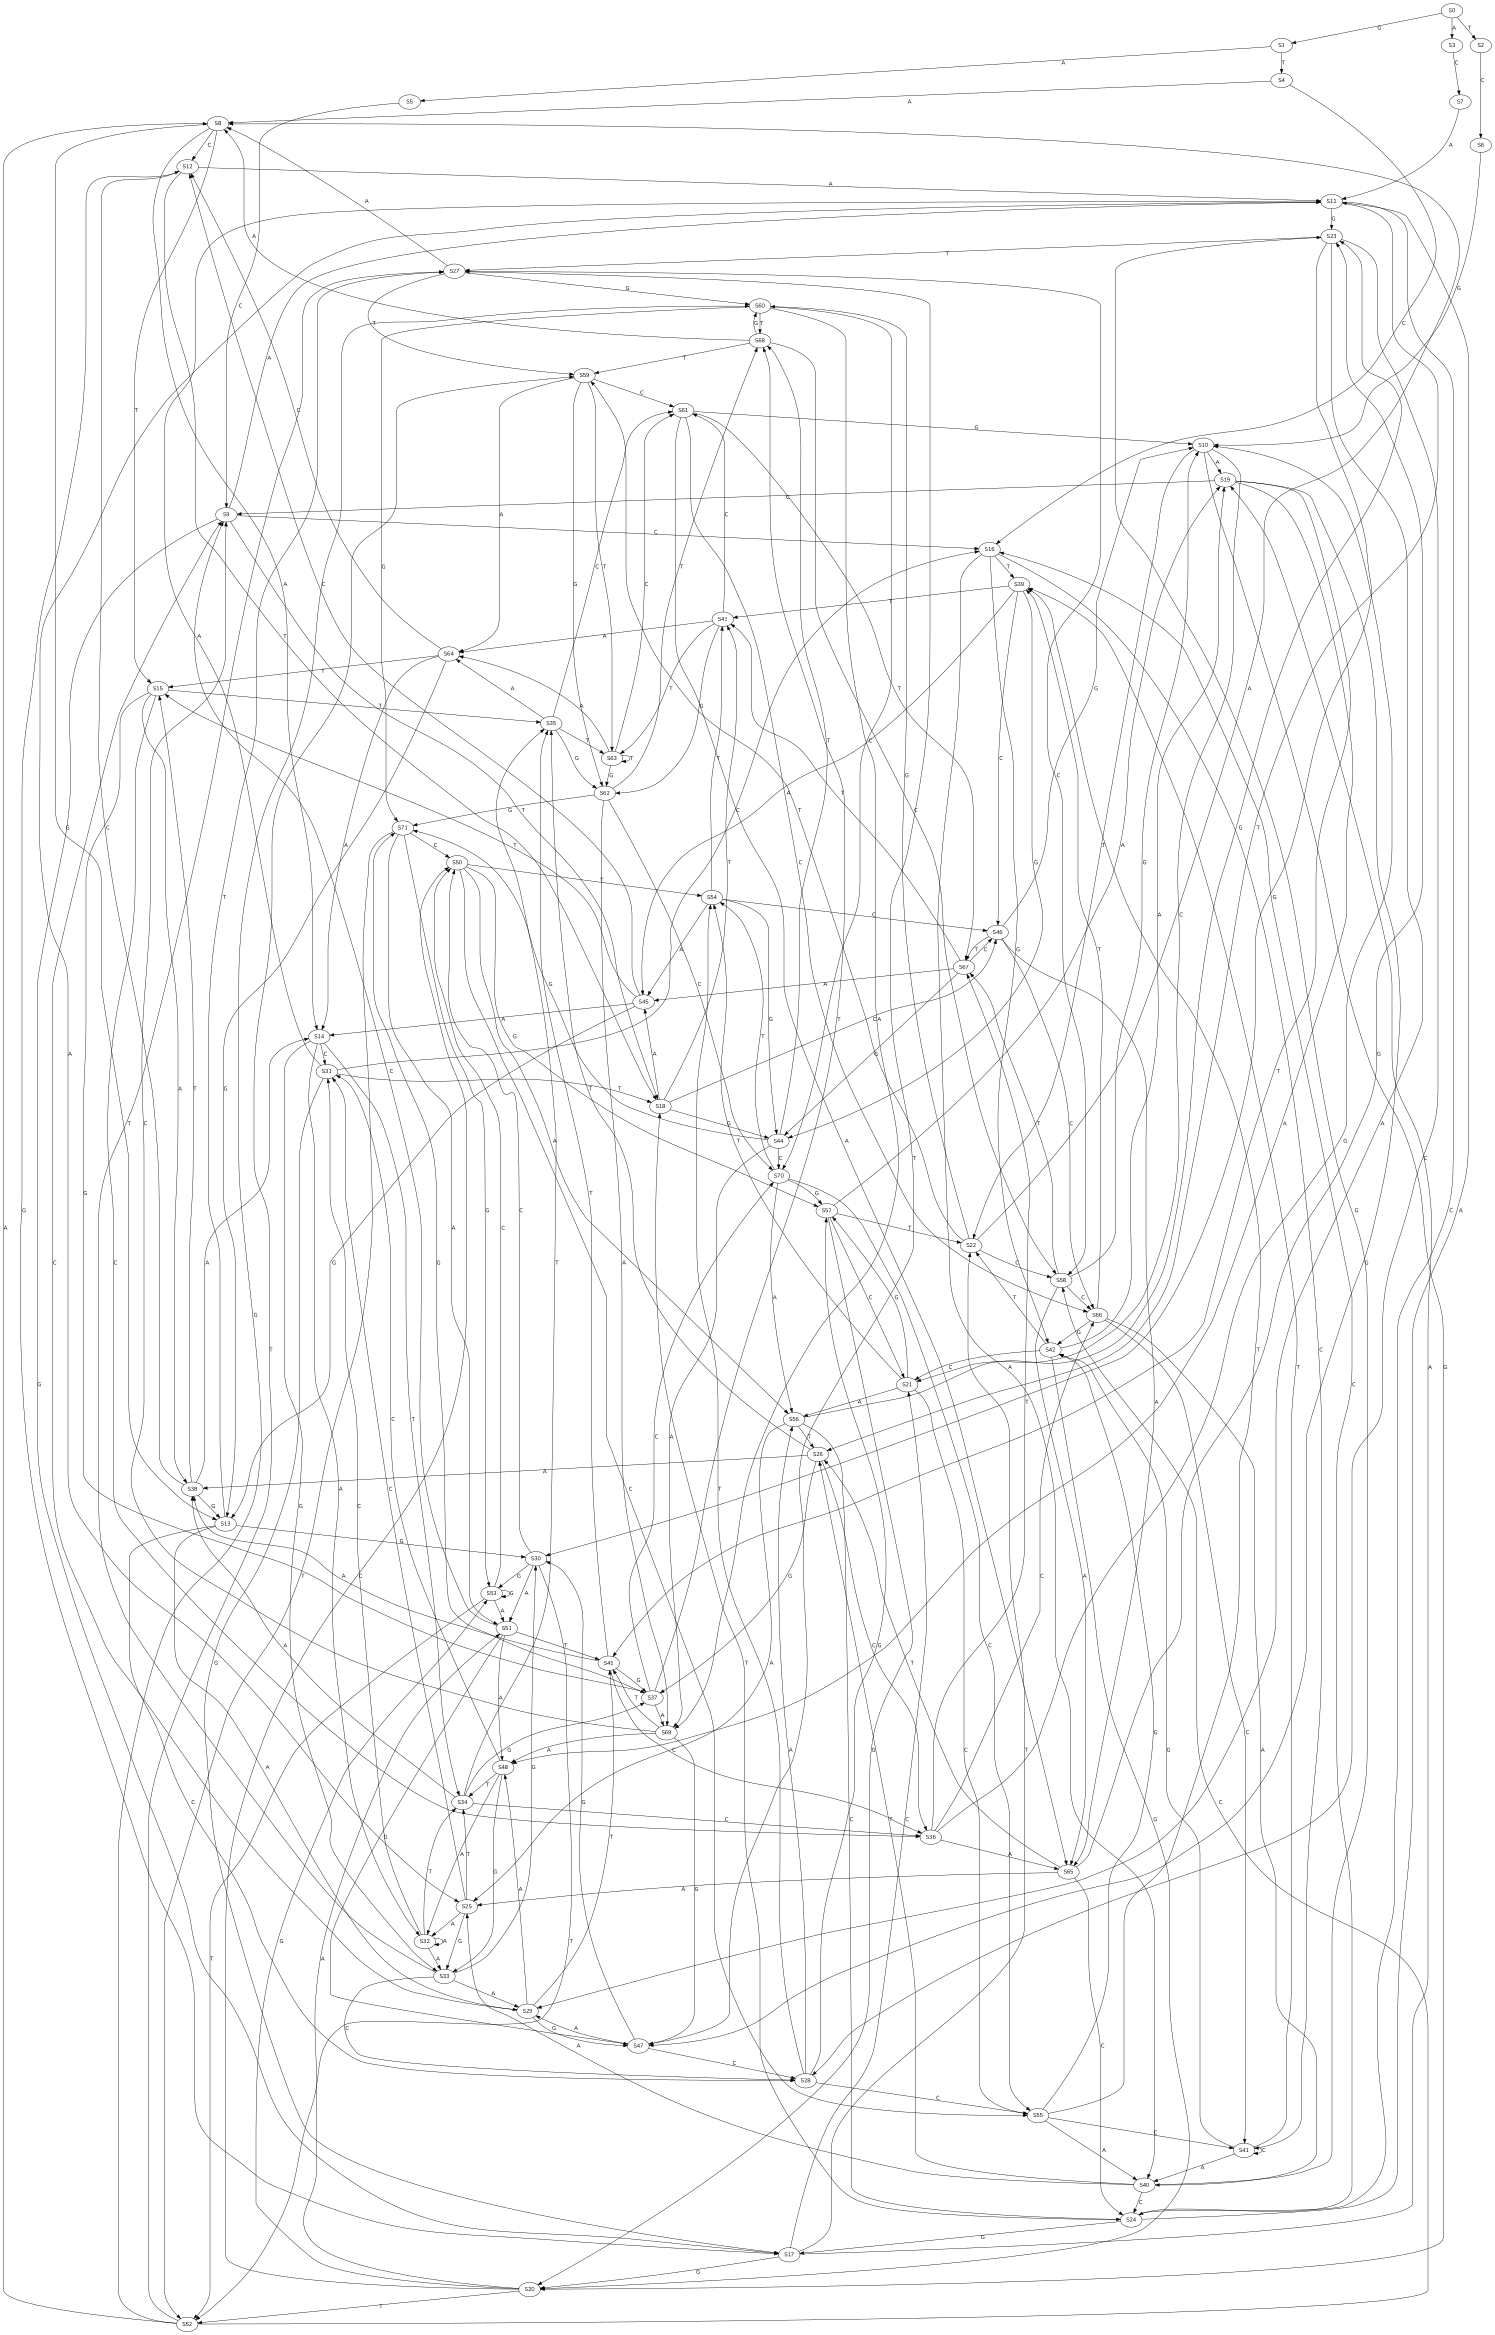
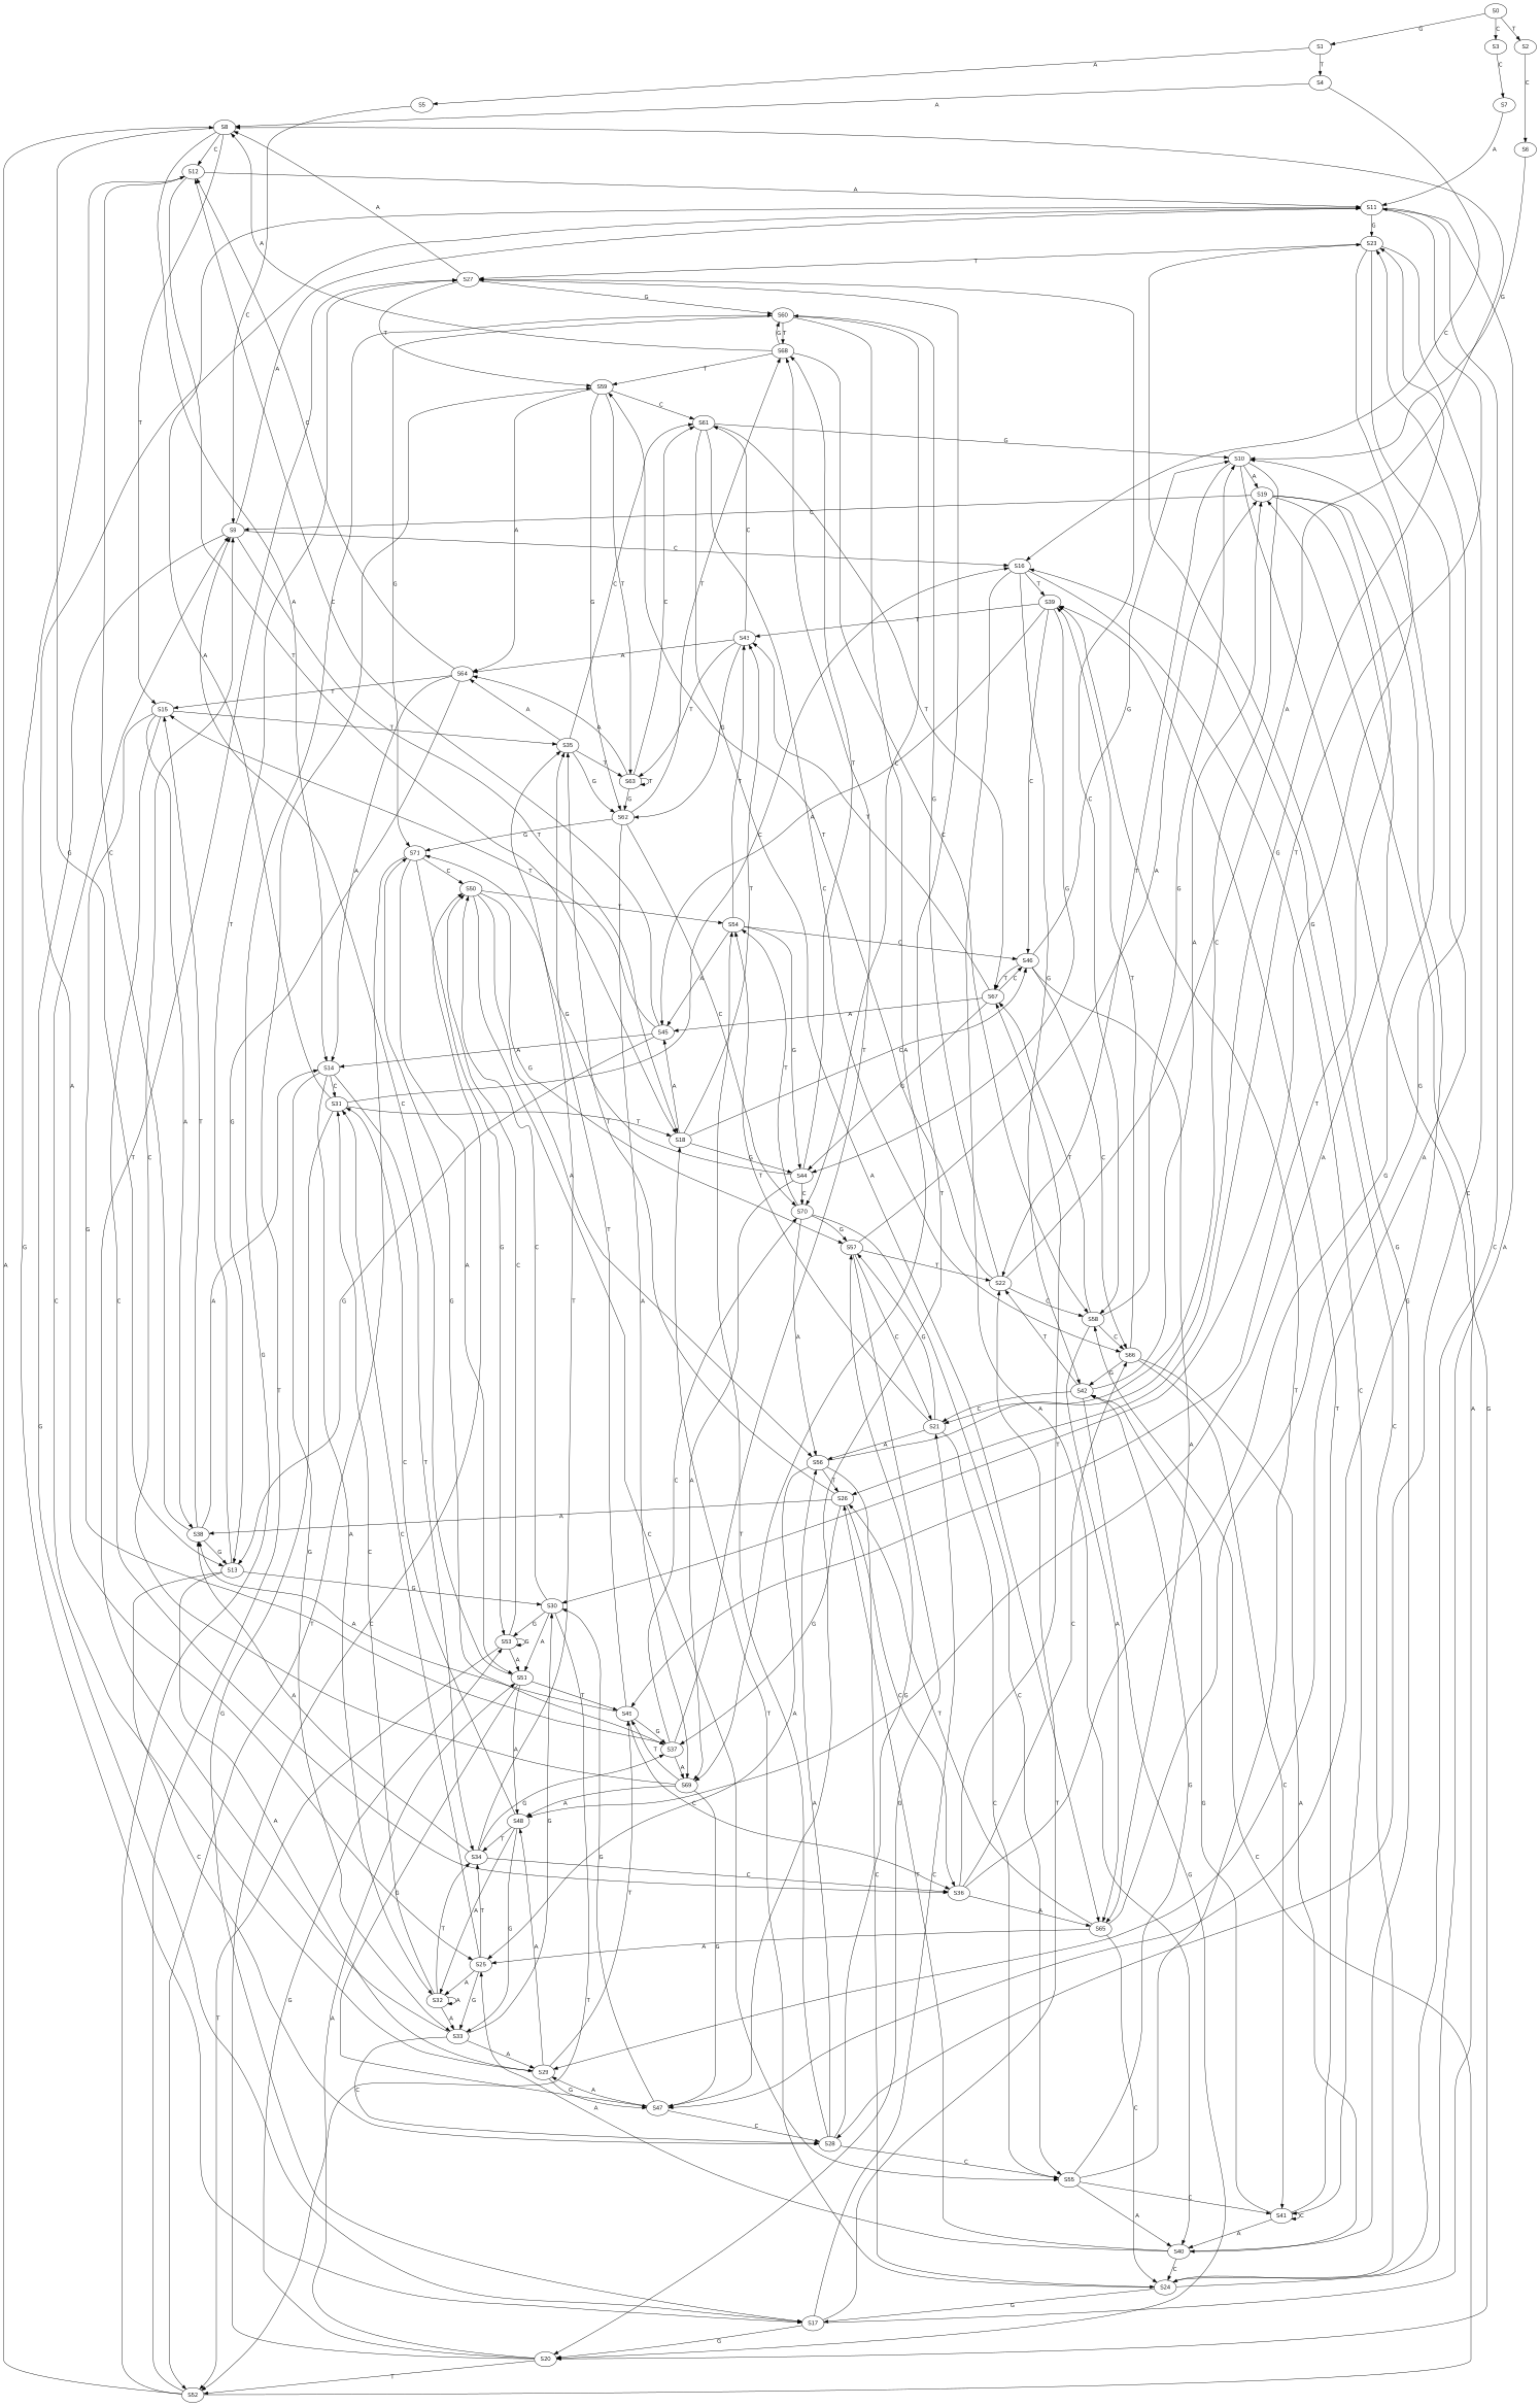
  strict digraph {
    fontname=Nunito
    node [fontname=Nunito]
    edge [fontname=Nunito]
    S0
    S1
    S2
    S3
    S4
    S5
    S6
    S7
    S8
    S16
    S9
    S10
    S11
    S12
    S13
    S14
    S15
    S17
    S18
    S19
    S20
    S21
    S22
    S23
    S24
    S25
    S26
    S27
    S28
    S29
    S30
    S31
    S32
    S33
    S34
    S35
    S36
    S37
    S38
    S39
    S40
    S41
    S42
    S43
    S44
    S45
    S46
    S47
    S48
    S49
    S50
    S51
    S52
    S53
    S54
    S55
    S56
    S57
    S58
    S59
    S60
    S61
    S62
    S63
    S64
    S65
    S66
    S67
    S68
    S69
    S70
    S71
    S0 -> S1 [label=G]
    S0 -> S2 [label=T]
-   S0 -> S3 [label=A]
+   S0 -> S3 [label=C]
    S1 -> S4 [label=T]
    S1 -> S5 [label=A]
    S2 -> S6 [label=C]
    S3 -> S7 [label=C]
    S4 -> S8 [label=A]
    S4 -> S16 [label=C]
    S5 -> S9 [label=C]
    S6 -> S10 [label=G]
    S7 -> S11 [label=A]
    S8 -> S12 [label=C]
    S8 -> S13 [label=G]
    S8 -> S14 [label=A]
    S8 -> S15 [label=T]
    S16 -> S39 [label=T]
    S16 -> S40 [label=A]
    S16 -> S41 [label=C]
    S16 -> S42 [label=G]
    S9 -> S16 [label=C]
    S9 -> S11 [label=A]
    S9 -> S17 [label=G]
    S9 -> S18 [label=T]
    S10 -> S19 [label=A]
    S10 -> S20 [label=G]
    S10 -> S21 [label=C]
    S10 -> S22 [label=T]
    S11 -> S23 [label=G]
    S11 -> S24 [label=C]
    S11 -> S25 [label=A]
    S11 -> S26 [label=T]
    S12 -> S11 [label=A]
    S12 -> S17 [label=G]
    S12 -> S18 [label=T]
    S13 -> S27 [label=T]
    S13 -> S28 [label=C]
    S13 -> S29 [label=A]
    S13 -> S30 [label=G]
    S14 -> S31 [label=C]
    S14 -> S32 [label=A]
    S14 -> S33 [label=G]
    S14 -> S34 [label=T]
    S15 -> S35 [label=T]
    S15 -> S36 [label=C]
    S15 -> S37 [label=G]
    S15 -> S38 [label=A]
    S17 -> S19 [label=A]
    S17 -> S20 [label=G]
    S17 -> S21 [label=C]
    S17 -> S22 [label=T]
    S18 -> S43 [label=T]
    S18 -> S44 [label=G]
    S18 -> S45 [label=A]
    S18 -> S46 [label=C]
    S19 -> S9 [label=C]
    S19 -> S47 [label=G]
    S19 -> S48 [label=A]
    S19 -> S49 [label=T]
    S20 -> S50 [label=C]
    S20 -> S51 [label=A]
    S20 -> S52 [label=T]
    S20 -> S53 [label=G]
    S21 -> S54 [label=T]
    S21 -> S55 [label=C]
    S21 -> S56 [label=A]
    S21 -> S57 [label=G]
    S22 -> S8 [label=A]
    S22 -> S58 [label=C]
    S22 -> S59 [label=T]
    S22 -> S60 [label=G]
    S23 -> S27 [label=T]
    S23 -> S28 [label=C]
    S23 -> S29 [label=A]
    S23 -> S30 [label=G]
    S24 -> S16 [label=C]
    S24 -> S11 [label=A]
    S24 -> S17 [label=G]
    S24 -> S18 [label=T]
    S25 -> S31 [label=C]
    S25 -> S32 [label=A]
    S25 -> S33 [label=G]
    S25 -> S34 [label=T]
    S26 -> S35 [label=T]
    S26 -> S36 [label=C]
    S26 -> S37 [label=G]
    S26 -> S38 [label=A]
    S27 -> S8 [label=A]
    S27 -> S58 [label=C]
    S27 -> S59 [label=T]
    S27 -> S60 [label=G]
    S28 -> S54 [label=T]
    S28 -> S55 [label=C]
    S28 -> S56 [label=A]
    S28 -> S57 [label=G]
    S29 -> S9 [label=C]
    S29 -> S47 [label=G]
    S29 -> S48 [label=A]
    S29 -> S49 [label=T]
    S30 -> S50 [label=C]
    S30 -> S51 [label=A]
    S30 -> S52 [label=T]
    S30 -> S53 [label=G]
    S31 -> S16 [label=C]
    S31 -> S11 [label=A]
    S31 -> S17 [label=G]
    S31 -> S18 [label=T]
    S32 -> S31 [label=C]
    S32 -> S32 [label=A]
    S32 -> S33 [label=A]
    S32 -> S34 [label=T]
    S33 -> S27 [label=T]
    S33 -> S28 [label=C]
    S33 -> S29 [label=A]
    S33 -> S30 [label=G]
    S34 -> S35 [label=T]
    S34 -> S36 [label=C]
    S34 -> S37 [label=G]
    S34 -> S38 [label=A]
    S35 -> S61 [label=C]
    S35 -> S62 [label=G]
    S35 -> S63 [label=T]
    S35 -> S64 [label=A]
    S36 -> S10 [label=G]
    S36 -> S65 [label=A]
    S36 -> S66 [label=C]
    S36 -> S67 [label=T]
    S37 -> S68 [label=T]
    S37 -> S69 [label=A]
    S37 -> S70 [label=C]
    S37 -> S71 [label=G]
    S38 -> S12 [label=C]
    S38 -> S13 [label=G]
    S38 -> S14 [label=A]
    S38 -> S15 [label=T]
    S39 -> S43 [label=T]
    S39 -> S44 [label=G]
    S39 -> S45 [label=A]
    S39 -> S46 [label=C]
    S40 -> S23 [label=G]
    S40 -> S24 [label=C]
    S40 -> S25 [label=A]
    S40 -> S26 [label=T]
    S41 -> S39 [label=T]
    S41 -> S40 [label=A]
    S41 -> S41 [label=C]
    S41 -> S42 [label=G]
    S42 -> S19 [label=A]
    S42 -> S20 [label=G]
    S42 -> S21 [label=C]
    S42 -> S22 [label=T]
    S43 -> S61 [label=C]
    S43 -> S62 [label=G]
    S43 -> S63 [label=T]
    S43 -> S64 [label=A]
    S44 -> S68 [label=T]
    S44 -> S69 [label=A]
    S44 -> S70 [label=C]
    S44 -> S71 [label=G]
    S45 -> S12 [label=C]
    S45 -> S13 [label=G]
    S45 -> S14 [label=A]
    S45 -> S15 [label=T]
    S46 -> S10 [label=G]
    S46 -> S65 [label=A]
    S46 -> S66 [label=C]
    S46 -> S67 [label=T]
    S47 -> S27 [label=T]
    S47 -> S28 [label=C]
    S47 -> S29 [label=A]
    S47 -> S30 [label=G]
    S48 -> S31 [label=C]
    S48 -> S32 [label=A]
    S48 -> S33 [label=G]
    S48 -> S34 [label=T]
    S49 -> S35 [label=T]
    S49 -> S36 [label=C]
    S49 -> S37 [label=G]
    S49 -> S38 [label=A]
    S50 -> S54 [label=T]
    S50 -> S55 [label=C]
    S50 -> S56 [label=A]
    S50 -> S57 [label=G]
    S51 -> S9 [label=C]
    S51 -> S47 [label=G]
    S51 -> S48 [label=A]
    S51 -> S49 [label=T]
    S52 -> S8 [label=A]
    S52 -> S58 [label=C]
    S52 -> S59 [label=T]
    S52 -> S60 [label=G]
    S53 -> S50 [label=C]
    S53 -> S51 [label=A]
    S53 -> S52 [label=T]
    S53 -> S53 [label=G]
    S54 -> S43 [label=T]
    S54 -> S44 [label=G]
    S54 -> S45 [label=A]
    S54 -> S46 [label=C]
    S55 -> S39 [label=T]
    S55 -> S40 [label=A]
    S55 -> S41 [label=C]
    S55 -> S42 [label=G]
    S56 -> S23 [label=G]
    S56 -> S24 [label=C]
    S56 -> S25 [label=A]
    S56 -> S26 [label=T]
    S57 -> S19 [label=A]
    S57 -> S20 [label=G]
    S57 -> S21 [label=C]
    S57 -> S22 [label=T]
    S58 -> S10 [label=G]
    S58 -> S65 [label=A]
    S58 -> S66 [label=C]
    S58 -> S67 [label=T]
    S59 -> S61 [label=C]
    S59 -> S62 [label=G]
    S59 -> S63 [label=T]
    S59 -> S64 [label=A]
    S60 -> S68 [label=T]
    S60 -> S69 [label=A]
    S60 -> S70 [label=C]
    S60 -> S71 [label=G]
    S61 -> S10 [label=G]
    S61 -> S65 [label=A]
    S61 -> S66 [label=C]
    S61 -> S67 [label=T]
    S62 -> S68 [label=T]
    S62 -> S69 [label=A]
    S62 -> S70 [label=C]
    S62 -> S71 [label=G]
    S63 -> S61 [label=C]
    S63 -> S62 [label=G]
    S63 -> S63 [label=T]
    S63 -> S64 [label=A]
    S64 -> S12 [label=C]
    S64 -> S13 [label=G]
    S64 -> S14 [label=A]
    S64 -> S15 [label=T]
    S65 -> S23 [label=G]
    S65 -> S24 [label=C]
    S65 -> S25 [label=A]
    S65 -> S26 [label=T]
    S66 -> S39 [label=T]
    S66 -> S40 [label=A]
    S66 -> S41 [label=C]
    S66 -> S42 [label=G]
    S67 -> S43 [label=T]
    S67 -> S44 [label=G]
    S67 -> S45 [label=A]
    S67 -> S46 [label=C]
    S68 -> S8 [label=A]
    S68 -> S58 [label=C]
    S68 -> S59 [label=T]
    S68 -> S60 [label=G]
    S69 -> S9 [label=C]
    S69 -> S47 [label=G]
    S69 -> S48 [label=A]
    S69 -> S49 [label=T]
    S70 -> S54 [label=T]
    S70 -> S55 [label=C]
    S70 -> S56 [label=A]
    S70 -> S57 [label=G]
    S71 -> S50 [label=C]
    S71 -> S51 [label=A]
    S71 -> S52 [label=T]
    S71 -> S53 [label=G]
  }
